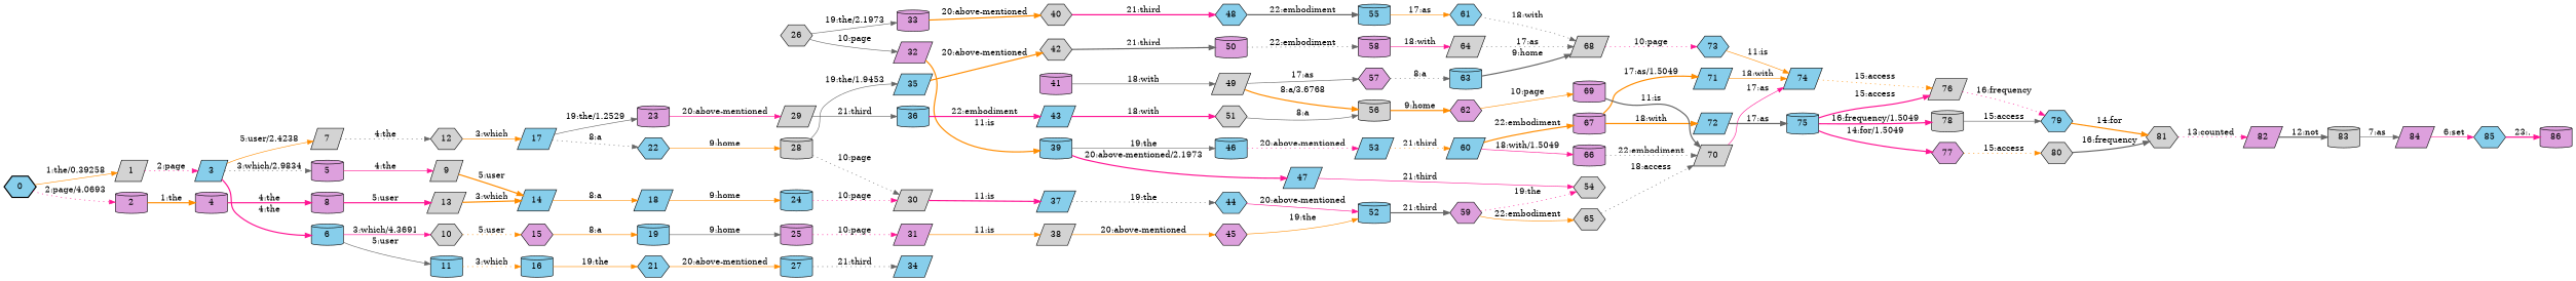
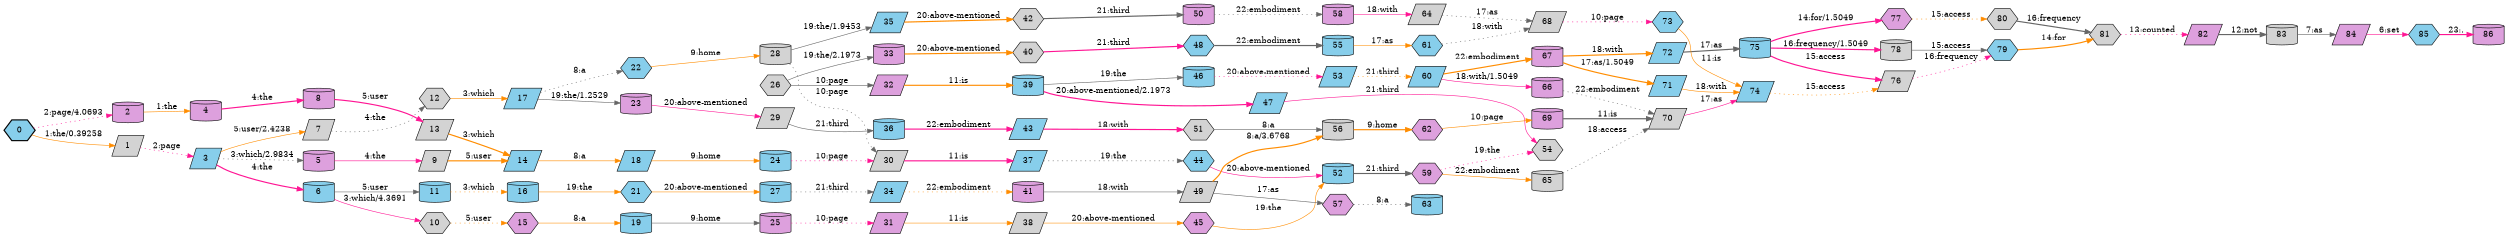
  digraph {
    nodesep=0.25
    rankdir=LR
    ranksep=0.4
    node [fillcolor=skyblue fontsize=14 shape=cylinder style="solid,filled"]
    edge [color=darkorange fontsize=14 style=solid]
    n1 [label=0 shape=hexagon style="bold,filled"]
    n2 [fillcolor=lightgrey label=1 shape=parallelogram]
    n3 [fillcolor=plum label=2]
    n4 [label=3 shape=parallelogram]
    n5 [fillcolor=plum label=4]
    n6 [label=6]
    n7 [fillcolor=plum label=5]
    n8 [fillcolor=lightgrey label=7 shape=parallelogram]
    n9 [fillcolor=plum label=8]
    n10 [fillcolor=lightgrey label=10 shape=hexagon]
    n11 [label=11]
    n12 [fillcolor=lightgrey label=9 shape=parallelogram]
    n13 [fillcolor=lightgrey label=12 shape=hexagon]
    n14 [fillcolor=lightgrey label=13 shape=parallelogram]
    n15 [fillcolor=plum label=15 shape=hexagon]
    n16 [label=16]
    n17 [label=14 shape=parallelogram]
    n18 [label=17 shape=parallelogram]
    n19 [label=18 shape=parallelogram]
    n20 [label=19]
    n21 [label=21 shape=hexagon]
    n22 [fillcolor=plum label=23]
    n23 [label=22 shape=hexagon]
    n24 [label=24]
    n25 [fillcolor=plum label=25]
    n26 [label=27]
    n27 [fillcolor=lightgrey label=29 shape=parallelogram]
    n28 [fillcolor=lightgrey label=28]
    n29 [fillcolor=lightgrey label=30 shape=parallelogram]
    n30 [fillcolor=plum label=31 shape=parallelogram]
    n31 [label=34 shape=parallelogram]
    n32 [fillcolor=lightgrey label=26 shape=hexagon]
    n33 [fillcolor=plum label=33]
    n34 [fillcolor=plum label=32 shape=parallelogram]
    n35 [label=36]
    n36 [label=35 shape=parallelogram]
    n37 [label=37 shape=parallelogram]
    n38 [fillcolor=lightgrey label=38 shape=parallelogram]
    n39 [fillcolor=lightgrey label=40 shape=hexagon]
    n40 [label=39]
    n41 [fillcolor=plum label=41]
    n42 [fillcolor=lightgrey label=42 shape=hexagon]
    n43 [label=43 shape=parallelogram]
    n44 [label=44 shape=hexagon]
    n45 [fillcolor=plum label=45 shape=hexagon]
    n46 [label=48 shape=hexagon]
    n47 [label=46]
    n48 [label=47 shape=parallelogram]
    n49 [fillcolor=lightgrey label=49 shape=parallelogram]
    n50 [fillcolor=plum label=50]
    n51 [fillcolor=lightgrey label=51 shape=hexagon]
    n52 [label=52]
    n53 [label=53 shape=parallelogram]
    n54 [fillcolor=lightgrey label=54 shape=hexagon]
    n55 [label=55]
    n56 [fillcolor=lightgrey label=56]
    n57 [fillcolor=plum label=57 shape=hexagon]
    n58 [fillcolor=plum label=58]
    n59 [fillcolor=plum label=59 shape=hexagon]
    n60 [label=60 shape=parallelogram]
    n61 [label=61 shape=hexagon]
    n62 [fillcolor=plum label=62 shape=hexagon]
    n63 [label=63]
    n64 [fillcolor=lightgrey label=64 shape=parallelogram]
-   n65 [fillcolor=lightgrey label=65 shape=hexagon]
+   n65 [fillcolor=lightgrey label=65]
    n66 [fillcolor=plum label=66]
    n67 [fillcolor=plum label=67]
    n68 [fillcolor=lightgrey label=68 shape=parallelogram]
    n69 [fillcolor=plum label=69]
    n70 [fillcolor=lightgrey label=70 shape=parallelogram]
    n71 [label=71 shape=parallelogram]
    n72 [label=72 shape=parallelogram]
    n73 [label=73 shape=hexagon]
    n74 [label=74 shape=parallelogram]
    n75 [label=75]
    n76 [fillcolor=lightgrey label=76 shape=parallelogram]
    n77 [fillcolor=plum label=77 shape=hexagon]
    n78 [fillcolor=lightgrey label=78]
    n79 [label=79 shape=hexagon]
    n80 [fillcolor=lightgrey label=80 shape=hexagon]
    n81 [fillcolor=lightgrey label=81 shape=hexagon]
    n82 [fillcolor=plum label=82 shape=parallelogram]
    n83 [fillcolor=lightgrey label=83]
    n84 [fillcolor=plum label=84 shape=parallelogram]
    n85 [label=85 shape=hexagon]
    n86 [fillcolor=plum label=86]
    n1 -> n2 [label="1:the/0.39258"]
    n1 -> n3 [color=deeppink label="2:page/4.0693" style=dotted]
    n2 -> n4 [color=deeppink label="2:page" style=dotted]
-   n3 -> n5 [label="1:the" style=bold]
+   n3 -> n5 [label="1:the"]
    n4 -> n6 [color=deeppink label="4:the" style=bold]
    n4 -> n7 [color=gray40 label="3:which/2.9834" style=dotted]
    n4 -> n8 [label="5:user/2.4238"]
    n5 -> n9 [color=deeppink label="4:the" style=bold]
    n6 -> n10 [color=deeppink label="3:which/4.3691"]
    n6 -> n11 [color=gray40 label="5:user"]
    n7 -> n12 [color=deeppink label="4:the"]
    n8 -> n13 [color=gray40 label="4:the" style=dotted]
    n9 -> n14 [color=deeppink label="5:user" style=bold]
    n10 -> n15 [label="5:user" style=dotted]
    n11 -> n16 [label="3:which" style=dotted]
    n12 -> n17 [label="5:user" style=bold]
    n13 -> n18 [label="3:which"]
    n14 -> n17 [label="3:which" style=bold]
    n15 -> n20 [label="8:a"]
    n16 -> n21 [label="19:the"]
    n17 -> n19 [label="8:a"]
    n18 -> n22 [color=gray40 label="19:the/1.2529"]
    n18 -> n23 [color=gray40 label="8:a" style=dotted]
    n19 -> n24 [label="9:home"]
    n20 -> n25 [color=gray40 label="9:home"]
    n21 -> n26 [label="20:above-mentioned"]
    n22 -> n27 [color=deeppink label="20:above-mentioned"]
    n23 -> n28 [label="9:home"]
    n24 -> n29 [color=deeppink label="10:page" style=dotted]
    n25 -> n30 [color=deeppink label="10:page" style=dotted]
    n26 -> n31 [color=gray40 label="21:third" style=dotted]
    n27 -> n35 [color=gray40 label="21:third"]
    n28 -> n29 [color=gray40 label="10:page" style=dotted]
    n28 -> n36 [color=gray40 label="19:the/1.9453"]
    n29 -> n37 [color=deeppink label="11:is" style=bold]
    n30 -> n38 [label="11:is"]
+   n31 -> n41 [label="22:embodiment" style=dotted]
    n32 -> n33 [color=gray40 label="19:the/2.1973"]
    n32 -> n34 [color=gray40 label="10:page"]
    n33 -> n39 [label="20:above-mentioned" style=bold]
    n34 -> n40 [label="11:is" style=bold]
    n35 -> n43 [color=deeppink label="22:embodiment" style=bold]
    n36 -> n42 [label="20:above-mentioned" style=bold]
    n37 -> n44 [color=gray40 label="19:the" style=dotted]
    n38 -> n45 [label="20:above-mentioned"]
    n39 -> n46 [color=deeppink label="21:third" style=bold]
    n40 -> n47 [color=gray40 label="19:the"]
    n40 -> n48 [color=deeppink label="20:above-mentioned/2.1973" style=bold]
    n41 -> n49 [color=gray40 label="18:with"]
    n42 -> n50 [color=gray40 label="21:third" style=bold]
    n43 -> n51 [color=deeppink label="18:with" style=bold]
    n44 -> n52 [color=deeppink label="20:above-mentioned"]
    n45 -> n52 [label="19:the"]
    n46 -> n55 [color=gray40 label="22:embodiment" style=bold]
    n47 -> n53 [color=deeppink label="20:above-mentioned" style=dotted]
    n48 -> n54 [color=deeppink label="21:third"]
    n49 -> n56 [label="8:a/3.6768" style=bold]
    n49 -> n57 [color=gray40 label="17:as"]
    n50 -> n58 [color=gray40 label="22:embodiment" style=dotted]
    n51 -> n56 [color=gray40 label="8:a"]
    n52 -> n59 [color=gray40 label="21:third" style=bold]
    n53 -> n60 [label="21:third" style=dotted]
    n55 -> n61 [label="17:as"]
    n56 -> n62 [label="9:home" style=bold]
    n57 -> n63 [color=gray40 label="8:a" style=dotted]
    n58 -> n64 [color=deeppink label="18:with"]
    n59 -> n54 [color=deeppink label="19:the" style=dotted]
    n59 -> n65 [label="22:embodiment"]
    n60 -> n66 [color=deeppink label="18:with/1.5049"]
    n60 -> n67 [label="22:embodiment" style=bold]
    n61 -> n68 [color=gray40 label="18:with" style=dotted]
    n62 -> n69 [label="10:page"]
-   n63 -> n68 [color=gray40 label="9:home" style=bold]
    n64 -> n68 [color=gray40 label="17:as" style=dotted]
    n65 -> n70 [color=gray40 label="18:access" style=dotted]
    n66 -> n70 [color=gray40 label="22:embodiment" style=dotted]
    n67 -> n71 [label="17:as/1.5049" style=bold]
    n67 -> n72 [label="18:with" style=bold]
    n68 -> n73 [color=deeppink label="10:page" style=dotted]
    n69 -> n70 [color=gray40 label="11:is" style=bold]
    n70 -> n74 [color=deeppink label="17:as"]
    n71 -> n74 [label="18:with"]
    n72 -> n75 [color=gray40 label="17:as" style=bold]
    n73 -> n74 [label="11:is"]
    n74 -> n76 [label="15:access" style=dotted]
    n75 -> n76 [color=deeppink label="15:access" style=bold]
    n75 -> n77 [color=deeppink label="14:for/1.5049" style=bold]
    n75 -> n78 [color=deeppink label="16:frequency/1.5049" style=bold]
    n76 -> n79 [color=deeppink label="16:frequency" style=dotted]
    n77 -> n80 [label="15:access" style=dotted]
    n78 -> n79 [color=gray40 label="15:access"]
    n79 -> n81 [label="14:for" style=bold]
    n80 -> n81 [color=gray40 label="16:frequency" style=bold]
    n81 -> n82 [color=deeppink label="13:counted" style=dotted]
    n82 -> n83 [color=gray40 label="12:not" style=bold]
    n83 -> n84 [color=gray40 label="7:as"]
    n84 -> n85 [color=deeppink label="6:set"]
    n85 -> n86 [color=deeppink label="23:." style=bold]
  }
